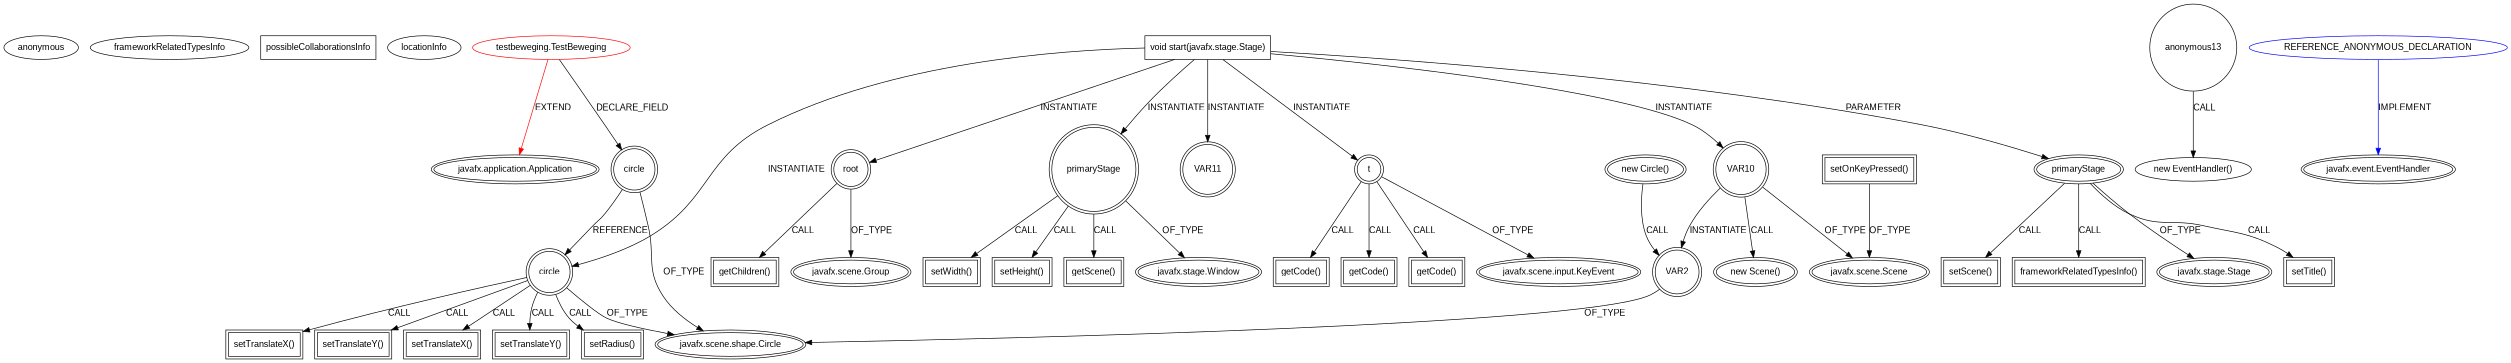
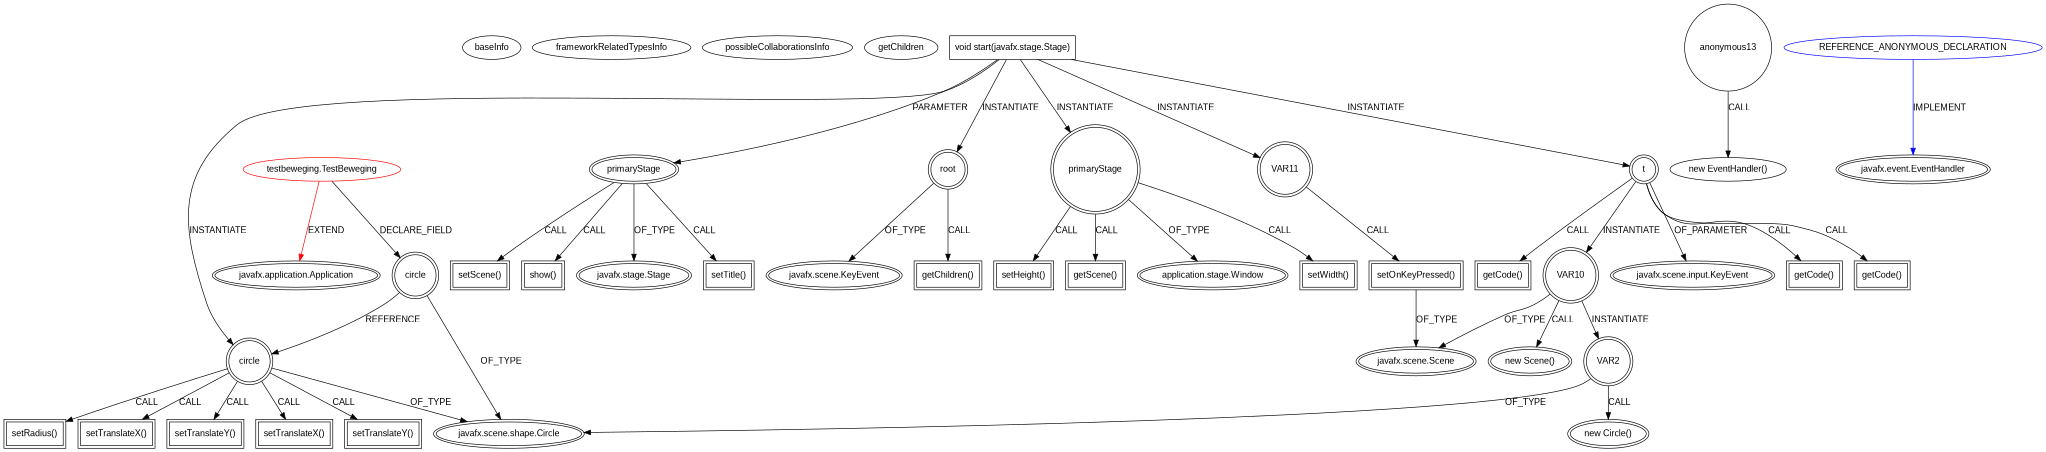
  digraph {
    fontname="Liberation Sans"
    node [fontname="Liberation Sans" isFrameworkType=true vertexType=INSIDE_CALL peripheries=2]
    edge [fontname="Liberation Sans"]
-   baseInfo [category=extension_graph graphId=408 isAnonymous=false possibleRelation=true label=anonymous isFrameworkType="" vertexType="" peripheries=""]
+   baseInfo [category=extension_graph graphId=408 isAnonymous=false possibleRelation=true isFrameworkType="" vertexType="" peripheries=""]
    frameworkRelatedTypesInfo [0="javafx.application.Application" isFrameworkType="" vertexType="" peripheries=""]
-   possibleCollaborationsInfo [0="408~OVERRIDING_METHOD_DECLARATION-INSTANTIATION-~javafx.application.Application ~javafx.event.EventHandler ~false~true" shape=box isFrameworkType="" vertexType="" peripheries=""]
-   locationInfo [contextSignature=TestBeweging filePath="/Ellen102-cirkeltje/cirkeltje-master/src/testbeweging/TestBeweging.java" graphId=408 projectName="Ellen102-cirkeltje" isFrameworkType="" vertexType="" peripheries=""]
+   possibleCollaborationsInfo [0="408~OVERRIDING_METHOD_DECLARATION-INSTANTIATION-~javafx.application.Application ~javafx.event.EventHandler ~false~true" isFrameworkType="" vertexType="" peripheries=""]
+   locationInfo [contextSignature=TestBeweging filePath="/Ellen102-cirkeltje/cirkeltje-master/src/testbeweging/TestBeweging.java" graphId=408 projectName="Ellen102-cirkeltje" label=getChildren isFrameworkType="" vertexType="" peripheries=""]
    n5 [color=red isFrameworkType=false label="testbeweging.TestBeweging" vertexType=ROOT_CLIENT_CLASS_DECLARATION peripheries=""]
    n6 [label="javafx.application.Application" vertexType=FRAMEWORK_CLASS_TYPE]
    n7 [label=circle shape=circle vertexType=FIELD_DECLARATION]
    n8 [label="javafx.scene.shape.Circle" vertexType=FRAMEWORK_CLASS_TYPE]
    n9 [label=circle shape=circle vertexType=VARIABLE_EXPRESION]
    n10 [isFrameworkType=false label="void start(javafx.stage.Stage)" shape=box vertexType=OVERRIDING_METHOD_DECLARATION peripheries=""]
    n11 [label=primaryStage vertexType=PARAMETER_DECLARATION]
    n12 [label=root shape=circle vertexType=VARIABLE_EXPRESION]
    n13 [label=primaryStage shape=circle vertexType=VARIABLE_EXPRESION]
    n14 [label=VAR10 shape=circle vertexType=VARIABLE_EXPRESION]
    n15 [label=VAR11 shape=circle vertexType=VARIABLE_EXPRESION]
    n16 [label=t shape=circle vertexType=VARIABLE_EXPRESION]
    n17 [label="setRadius()" shape=box]
    n18 [label="setTranslateX()" shape=box]
    n19 [label="setTranslateY()" shape=box]
    n20 [label="setTranslateX()" shape=box]
    n21 [label="setTranslateY()" shape=box]
    n22 [label="javafx.stage.Stage" vertexType=FRAMEWORK_CLASS_TYPE]
    n23 [label="setTitle()" shape=box]
    n24 [label="setScene()" shape=box]
-   n25 [label="frameworkRelatedTypesInfo()" shape=box]
-   n26 [label="javafx.scene.Group" vertexType=FRAMEWORK_CLASS_TYPE]
+   n25 [label="show()" shape=box]
+   n26 [label="javafx.scene.KeyEvent" vertexType=FRAMEWORK_CLASS_TYPE]
    n27 [label="getChildren()" shape=box]
    n28 [label=VAR2 shape=circle vertexType=VARIABLE_EXPRESION]
    n29 [label="new Circle()" vertexType=CONSTRUCTOR_CALL]
-   n30 [label="javafx.stage.Window" vertexType=FRAMEWORK_CLASS_TYPE]
+   n30 [label="application.stage.Window" vertexType=FRAMEWORK_CLASS_TYPE]
    n31 [label="setWidth()" shape=box]
    n32 [label="setHeight()" shape=box]
    n33 [label="getScene()" shape=box]
    n34 [label="javafx.scene.Scene" vertexType=FRAMEWORK_CLASS_TYPE]
    n35 [label="new Scene()" vertexType=CONSTRUCTOR_CALL]
    n36 [label="setOnKeyPressed()" shape=box]
    n37 [isFrameworkType=false label=anonymous13 shape=circle vertexType=VARIABLE_EXPRESION peripheries=""]
    n38 [isFrameworkType=false label="new EventHandler()" vertexType=CONSTRUCTOR_CALL peripheries=""]
    n39 [label="javafx.scene.input.KeyEvent" vertexType=FRAMEWORK_CLASS_TYPE]
    n40 [label="getCode()" shape=box]
    n41 [label="getCode()" shape=box]
    n42 [label="getCode()" shape=box]
    n43 [color=blue isFrameworkType=false label=REFERENCE_ANONYMOUS_DECLARATION vertexType=REFERENCE_ANONYMOUS_DECLARATION peripheries=""]
    n44 [label="javafx.event.EventHandler" vertexType=FRAMEWORK_INTERFACE_TYPE]
    n5 -> n6 [color=red label=EXTEND]
    n5 -> n7 [label=DECLARE_FIELD]
    n7 -> n8 [label=OF_TYPE]
    n7 -> n9 [label=REFERENCE]
    n9 -> n8 [label=OF_TYPE]
    n9 -> n17 [label=CALL]
    n9 -> n18 [label=CALL]
    n9 -> n19 [label=CALL]
    n9 -> n20 [label=CALL]
    n9 -> n21 [label=CALL]
    n10 -> n9 [label=INSTANTIATE]
    n10 -> n11 [label=PARAMETER]
    n10 -> n12 [label=INSTANTIATE]
    n10 -> n13 [label=INSTANTIATE]
-   n10 -> n14 [label=INSTANTIATE]
+   n16 -> n14 [label=INSTANTIATE]
    n10 -> n15 [label=INSTANTIATE]
    n10 -> n16 [label=INSTANTIATE]
    n11 -> n22 [label=OF_TYPE]
    n11 -> n23 [label=CALL]
    n11 -> n24 [label=CALL]
    n11 -> n25 [label=CALL]
    n12 -> n26 [label=OF_TYPE]
    n12 -> n27 [label=CALL]
    n13 -> n30 [label=OF_TYPE]
    n13 -> n31 [label=CALL]
    n13 -> n32 [label=CALL]
    n13 -> n33 [label=CALL]
    n14 -> n28 [label=INSTANTIATE]
    n14 -> n34 [label=OF_TYPE]
    n14 -> n35 [label=CALL]
-   n16 -> n39 [label=OF_TYPE]
+   n15 -> n36 [label=CALL]
+   n16 -> n39 [label=OF_PARAMETER]
    n16 -> n40 [label=CALL]
    n16 -> n41 [label=CALL]
    n16 -> n42 [label=CALL]
    n28 -> n8 [label=OF_TYPE]
-   n29 -> n28 [label=CALL]
+   n28 -> n29 [label=CALL]
    n36 -> n34 [label=OF_TYPE]
    n37 -> n38 [label=CALL]
    n43 -> n44 [color=blue label=IMPLEMENT]
  }
